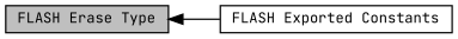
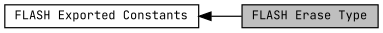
  digraph {
    rankdir=LR
    fontname="JetBrains Mono"
    node [color=black fontname="JetBrains Mono" fontsize=10 shape=box style=filled]
    n1 [fillcolor=white height=0.2 label="FLASH Exported Constants" width=0.4]
    n2 [fillcolor=grey75 fontcolor=black height=0.2 label="FLASH Erase Type" width=0.4]
-   n2 -> n1 [dir=back fontname="JetBrains Mono" fontsize=10 labelfontname=Helvetica labelfontsize=10 shape=plaintext style=solid]
+   n1 -> n2 [dir=back fontname="JetBrains Mono" fontsize=10 labelfontname=Helvetica labelfontsize=10 shape=plaintext style=solid]
  }
